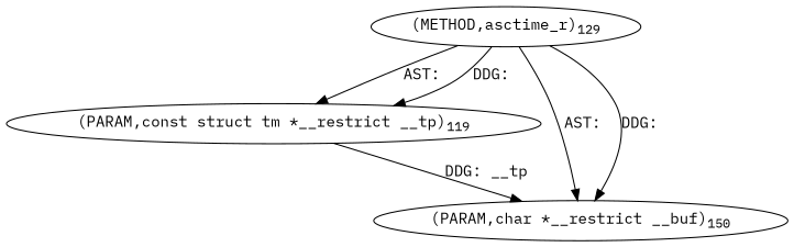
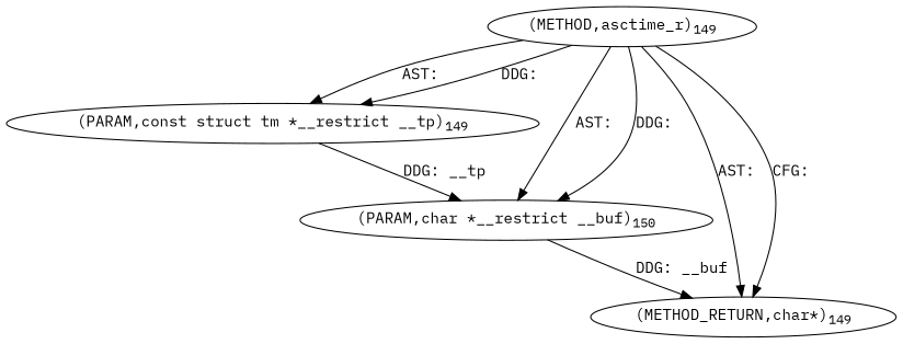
  digraph {
    fontname="IBM Plex Mono"
    node [fontname="IBM Plex Mono"]
    edge [fontname="IBM Plex Mono"]
-   n1 [label=<(METHOD,asctime_r)<SUB>129</SUB>>]
-   n2 [label=<(PARAM,const struct tm *__restrict __tp)<SUB>119</SUB>>]
+   n1 [label=<(METHOD,asctime_r)<SUB>149</SUB>>]
+   n2 [label=<(PARAM,const struct tm *__restrict __tp)<SUB>149</SUB>>]
    n3 [label=<(PARAM,char *__restrict __buf)<SUB>150</SUB>>]
+   n4 [label=<(METHOD_RETURN,char*)<SUB>149</SUB>>]
    n1 -> n2 [label="AST: "]
    n1 -> n2 [label="DDG: "]
    n1 -> n3 [label="AST: "]
    n1 -> n3 [label="DDG: "]
+   n1 -> n4 [label="AST: "]
+   n1 -> n4 [label="CFG: "]
    n2 -> n3 [label="DDG: __tp"]
+   n3 -> n4 [label="DDG: __buf"]
  }
